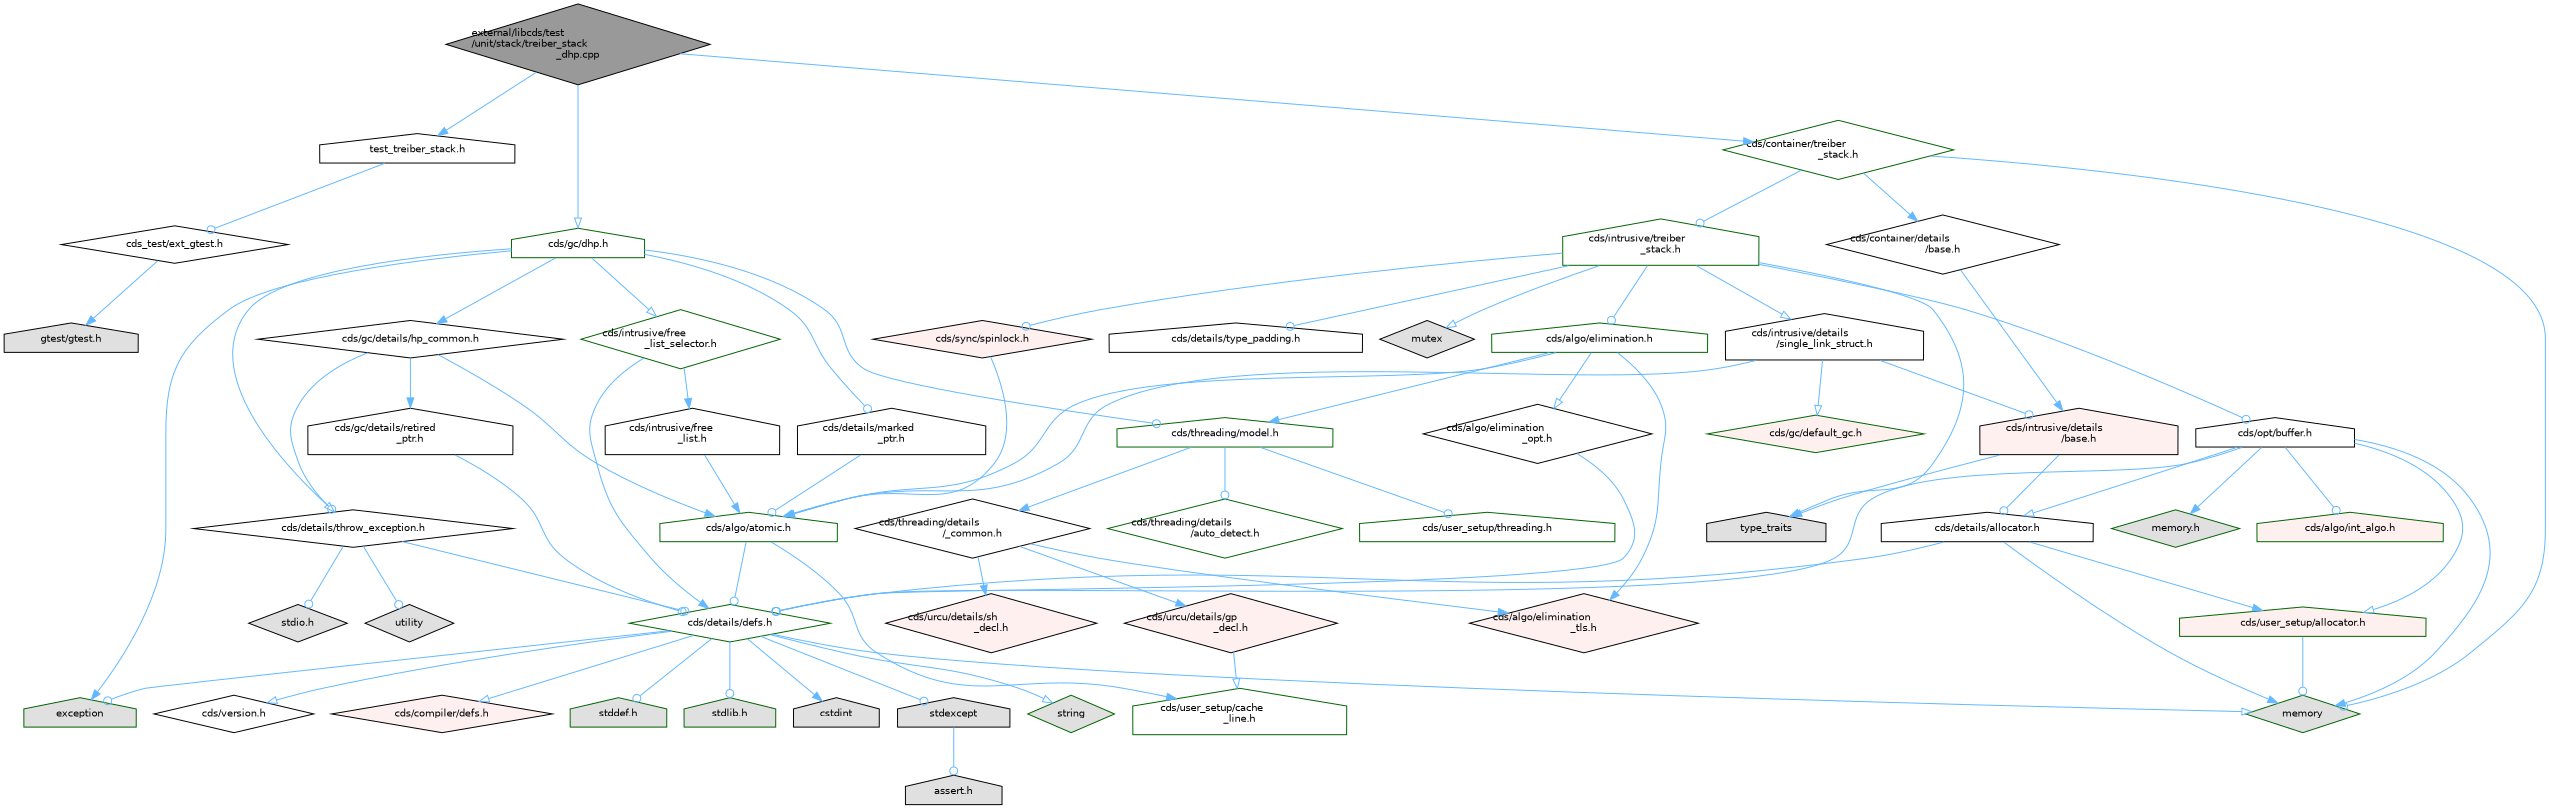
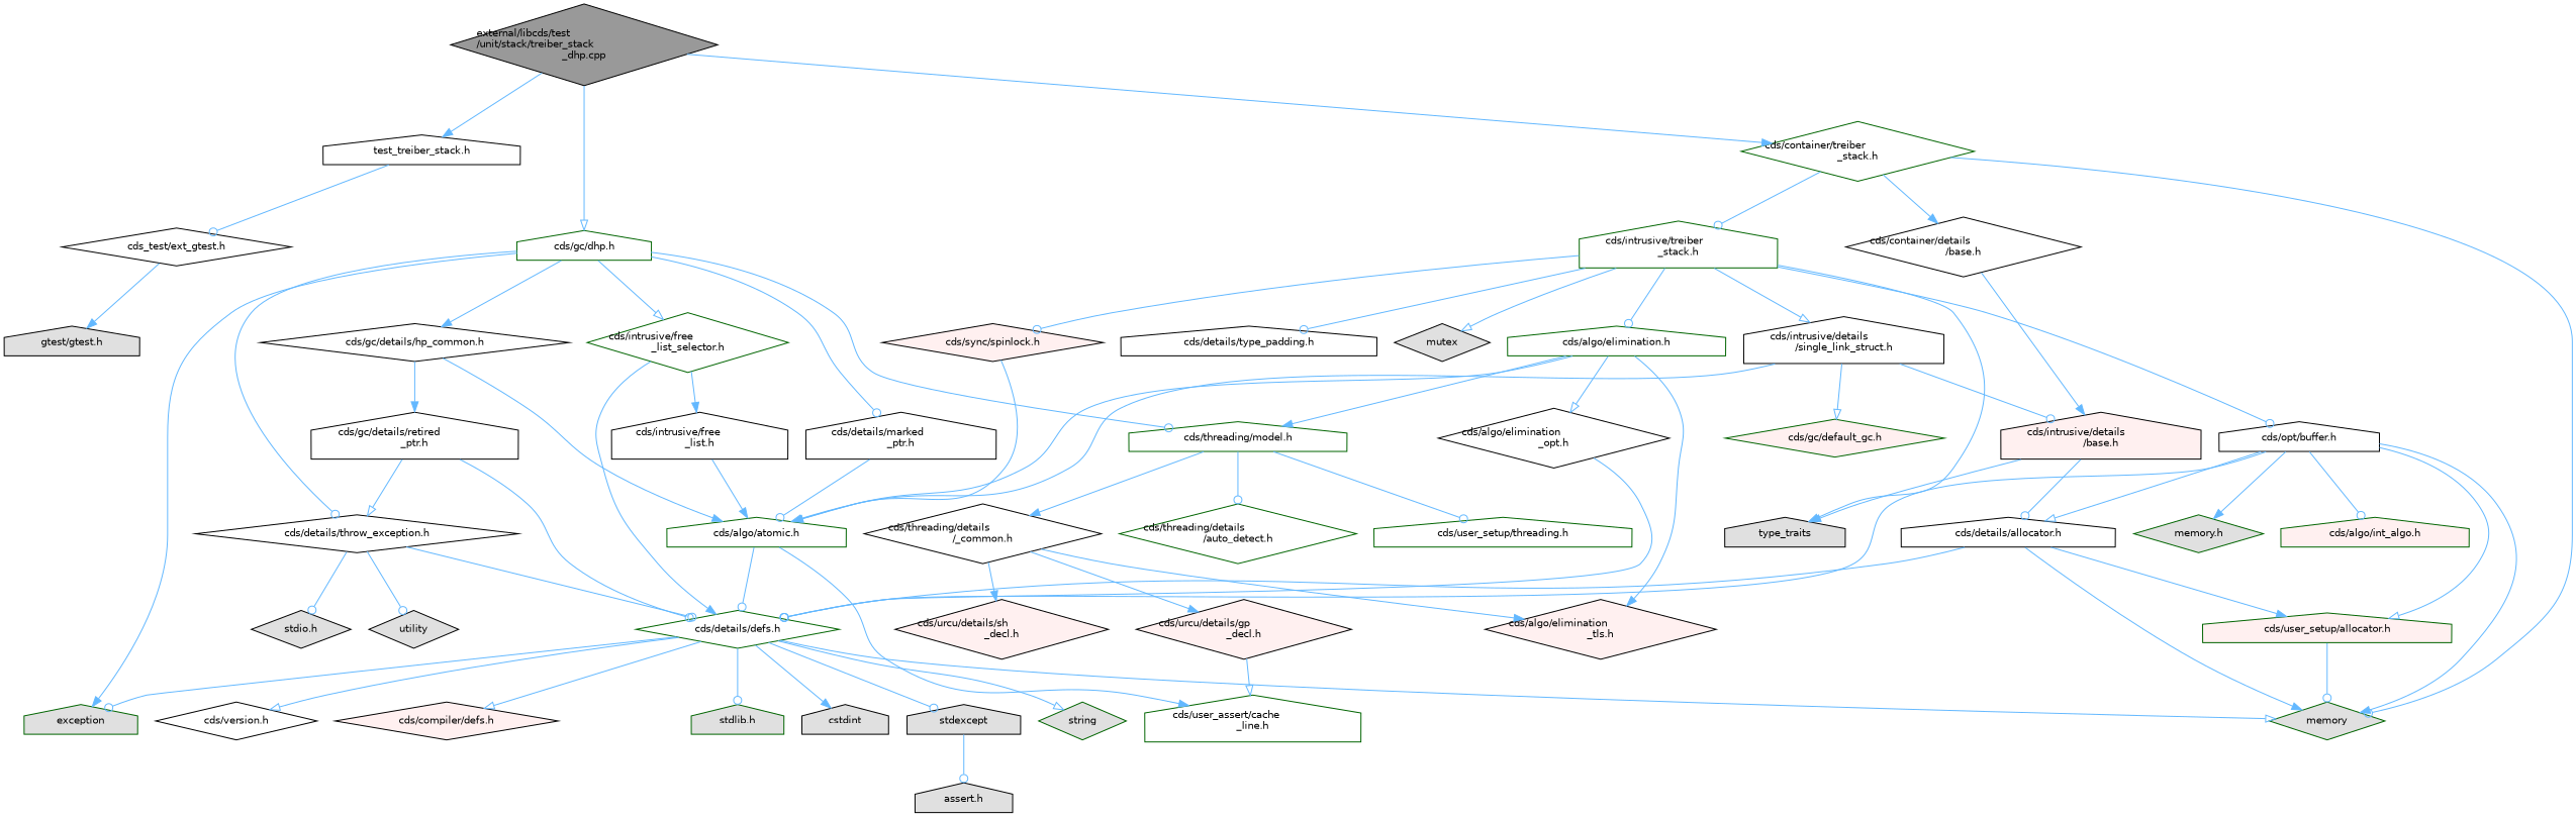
  digraph {
    node [color=black fillcolor=white fontname=Helvetica fontsize=10 shape=house style=filled]
    edge [arrowhead=odot color=steelblue1 fontname=Helvetica fontsize=10 labelfontname=Helvetica labelfontsize=10 style=solid]
    n1 [fillcolor=grey60 fontcolor=black height=0.2 label="external/libcds/test\l/unit/stack/treiber_stack\l_dhp.cpp" shape=diamond width=0.4]
    n2 [height=0.2 label="test_treiber_stack.h" width=0.4]
    n3 [color=darkgreen height=0.2 label="cds/gc/dhp.h" width=0.4]
    n4 [color=darkgreen height=0.2 label="cds/container/treiber\l_stack.h" shape=diamond width=0.4]
    n5 [height=0.2 label="cds_test/ext_gtest.h" shape=diamond width=0.4]
    n6 [color=darkgreen fillcolor="#E0E0E0" height=0.2 label=exception width=0.4]
    n7 [height=0.2 label="cds/gc/details/hp_common.h" shape=diamond width=0.4]
    n8 [height=0.2 label="cds/details/throw_exception.h" shape=diamond width=0.4]
    n9 [color=darkgreen height=0.2 label="cds/threading/model.h" width=0.4]
    n10 [color=darkgreen height=0.2 label="cds/intrusive/free\l_list_selector.h" shape=diamond width=0.4]
    n11 [height=0.2 label="cds/details/marked\l_ptr.h" width=0.4]
    n12 [color=darkgreen fillcolor="#E0E0E0" height=0.2 label=memory shape=diamond width=0.4]
    n13 [color=darkgreen height=0.2 label="cds/intrusive/treiber\l_stack.h" width=0.4]
    n14 [height=0.2 label="cds/container/details\l/base.h" shape=diamond width=0.4]
    n15 [fillcolor="#E0E0E0" height=0.2 label="gtest/gtest.h" width=0.4]
    n16 [color=darkgreen height=0.2 label="cds/algo/atomic.h" width=0.4]
    n17 [height=0.2 label="cds/gc/details/retired\l_ptr.h" width=0.4]
-   n18 [color=darkgreen height=0.2 label="cds/user_setup/cache\l_line.h" width=0.4]
+   n18 [color=darkgreen height=0.2 label="cds/user_assert/cache\l_line.h" width=0.4]
    n19 [color=darkgreen height=0.2 label="cds/details/defs.h" shape=diamond width=0.4]
    n20 [fillcolor="#E0E0E0" height=0.2 label="stdio.h" shape=diamond width=0.4]
    n21 [fillcolor="#E0E0E0" height=0.2 label=utility shape=diamond width=0.4]
    n22 [height=0.2 label="cds/threading/details\l/_common.h" shape=diamond width=0.4]
    n23 [color=darkgreen height=0.2 label="cds/user_setup/threading.h" width=0.4]
    n24 [color=darkgreen height=0.2 label="cds/threading/details\l/auto_detect.h" shape=diamond width=0.4]
    n25 [height=0.2 label="cds/intrusive/free\l_list.h" width=0.4]
-   n26 [color=darkgreen fillcolor="#E0E0E0" height=0.2 label="stddef.h" width=0.4]
    n27 [color=darkgreen fillcolor="#E0E0E0" height=0.2 label="stdlib.h" width=0.4]
    n28 [fillcolor="#E0E0E0" height=0.2 label=cstdint width=0.4]
    n29 [fillcolor="#E0E0E0" height=0.2 label=stdexcept width=0.4]
    n30 [color=darkgreen fillcolor="#E0E0E0" height=0.2 label=string shape=diamond width=0.4]
    n31 [height=0.2 label="cds/version.h" shape=diamond width=0.4]
    n32 [fillcolor="#FFF0F0" height=0.2 label="cds/compiler/defs.h" shape=diamond width=0.4]
    n33 [fillcolor="#E0E0E0" height=0.2 label="assert.h" width=0.4]
    n34 [fillcolor="#FFF0F0" height=0.2 label="cds/urcu/details/gp\l_decl.h" shape=diamond width=0.4]
    n35 [fillcolor="#FFF0F0" height=0.2 label="cds/urcu/details/sh\l_decl.h" shape=diamond width=0.4]
    n36 [fillcolor="#FFF0F0" height=0.2 label="cds/algo/elimination\l_tls.h" shape=diamond width=0.4]
    n37 [fillcolor="#E0E0E0" height=0.2 label=type_traits width=0.4]
    n38 [fillcolor="#E0E0E0" height=0.2 label=mutex shape=diamond width=0.4]
    n39 [height=0.2 label="cds/intrusive/details\l/single_link_struct.h" width=0.4]
    n40 [color=darkgreen height=0.2 label="cds/algo/elimination.h" width=0.4]
    n41 [height=0.2 label="cds/opt/buffer.h" width=0.4]
    n42 [fillcolor="#FFF0F0" height=0.2 label="cds/sync/spinlock.h" shape=diamond width=0.4]
    n43 [height=0.2 label="cds/details/type_padding.h" width=0.4]
    n44 [fillcolor="#FFF0F0" height=0.2 label="cds/intrusive/details\l/base.h" width=0.4]
    n45 [color=darkgreen fillcolor="#FFF0F0" height=0.2 label="cds/gc/default_gc.h" shape=diamond width=0.4]
    n46 [height=0.2 label="cds/algo/elimination\l_opt.h" shape=diamond width=0.4]
    n47 [height=0.2 label="cds/details/allocator.h" width=0.4]
    n48 [color=darkgreen fillcolor="#FFF0F0" height=0.2 label="cds/user_setup/allocator.h" width=0.4]
    n49 [color=darkgreen fillcolor="#E0E0E0" height=0.2 label="memory.h" shape=diamond width=0.4]
    n50 [color=darkgreen fillcolor="#FFF0F0" height=0.2 label="cds/algo/int_algo.h" width=0.4]
    n1 -> n2 [arrowhead=normal]
    n1 -> n3 [arrowhead=onormal]
    n1 -> n4 [arrowhead=normal]
    n2 -> n5
    n3 -> n6 [arrowhead=normal]
    n3 -> n7 [arrowhead=normal]
    n3 -> n8
    n3 -> n9
    n3 -> n10 [arrowhead=onormal]
    n3 -> n11
    n4 -> n12
    n4 -> n13
    n4 -> n14 [arrowhead=normal]
    n5 -> n15 [arrowhead=normal]
-   n7 -> n8 [arrowhead=onormal]
+   n17 -> n8 [arrowhead=onormal]
    n7 -> n16 [arrowhead=normal]
    n7 -> n17 [arrowhead=normal]
    n8 -> n19
    n8 -> n20
    n8 -> n21
    n9 -> n22 [arrowhead=normal]
    n9 -> n23
    n9 -> n24
    n10 -> n19 [arrowhead=normal]
    n10 -> n25 [arrowhead=normal]
    n11 -> n16
    n13 -> n37 [arrowhead=normal]
    n13 -> n38 [arrowhead=onormal]
    n13 -> n39 [arrowhead=onormal]
    n13 -> n40
    n13 -> n41
    n13 -> n42
    n13 -> n43
    n14 -> n44 [arrowhead=normal]
    n16 -> n18 [arrowhead=normal]
    n16 -> n19
    n17 -> n19
    n19 -> n6
    n19 -> n12 [arrowhead=onormal]
-   n19 -> n26
    n19 -> n27
    n19 -> n28 [arrowhead=normal]
    n19 -> n29
    n19 -> n30 [arrowhead=onormal]
    n19 -> n31 [arrowhead=onormal]
    n19 -> n32 [arrowhead=onormal]
    n22 -> n34 [arrowhead=normal]
    n22 -> n35 [arrowhead=normal]
    n22 -> n36 [arrowhead=normal]
    n25 -> n16 [arrowhead=normal]
    n29 -> n33
    n34 -> n18 [arrowhead=onormal]
    n39 -> n16 [arrowhead=onormal]
    n39 -> n44
    n39 -> n45 [arrowhead=onormal]
    n40 -> n9 [arrowhead=normal]
    n40 -> n16 [arrowhead=normal]
    n40 -> n36 [arrowhead=normal]
    n40 -> n46 [arrowhead=onormal]
    n41 -> n12 [arrowhead=normal]
    n41 -> n19
    n41 -> n47 [arrowhead=onormal]
    n41 -> n48 [arrowhead=onormal]
    n41 -> n49 [arrowhead=normal]
    n41 -> n50
    n42 -> n16 [arrowhead=normal]
    n44 -> n37 [arrowhead=normal]
    n44 -> n47
    n46 -> n19
    n47 -> n12 [arrowhead=normal]
    n47 -> n19
    n47 -> n48 [arrowhead=normal]
    n48 -> n12
  }
